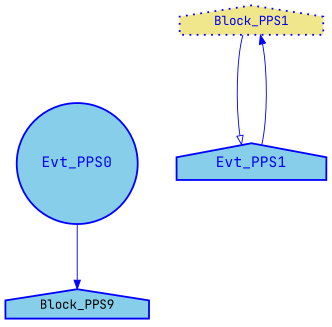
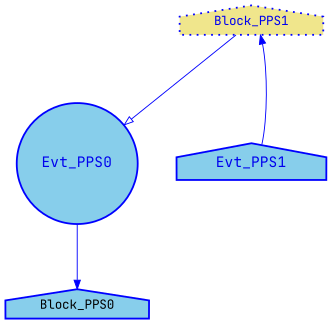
  digraph {
    fontname="JetBrains Mono"
    mindist=1.0
    nodesep=0.6
    rankdir=TB
    ranksep=1.0
    root=Demo
    node [beamproc=undefined bpentry=false bpexit=false color=blue cpu=0 fillcolor=skyblue fontname="JetBrains Mono" patentry=false patexit=true pattern=PPS0_TEST penwidth=2 shape=house style=filled type=tmsg fontcolor=blue2]
    edge [arrowhead=normal color=blue fontname="JetBrains Mono" type=defdst]
-   Block_PPS0 [flags="0x00008007" qhi=false qil=false qlo=false tperiod=1000000000 type=block label=Block_PPS9 fontcolor=""]
+   Block_PPS0 [flags="0x00008007" qhi=false qil=false qlo=false tperiod=1000000000 type=block fontcolor=""]
    Evt_PPS0 [beamin=0 bpcstart=0 bpid=0 evtno=0 fid=1 flags="0x00022002" fontsize=16 gid=0 par="0x0000000000000234" patentry=true patexit=false reqnobeam=0 shape=circle sid=0 tef=0 toffs=0 vacc=0]
    Block_PPS1 [cpu=1 fillcolor=khaki flags="0x00008208" pattern=PPS1_TEST qhi=false qil=false qlo=false style="dotted,filled" tperiod=1000000000 type=blockalign]
    Evt_PPS1 [beamin=0 bpcstart=0 bpid=0 cpu=1 evtno=0 fid=1 flags="0x00032202" fontsize=16 gid=0 par="0x0000000000000234" patentry=true patexit=false pattern=PPS1_TEST reqnobeam=0 sid=0 tef=0 toffs=0 vacc=0]
    Evt_PPS0 -> Block_PPS0
-   Block_PPS1 -> Evt_PPS1 [arrowhead=onormal]
+   Block_PPS1 -> Evt_PPS0 [arrowhead=onormal]
    Evt_PPS1 -> Block_PPS1
  }
